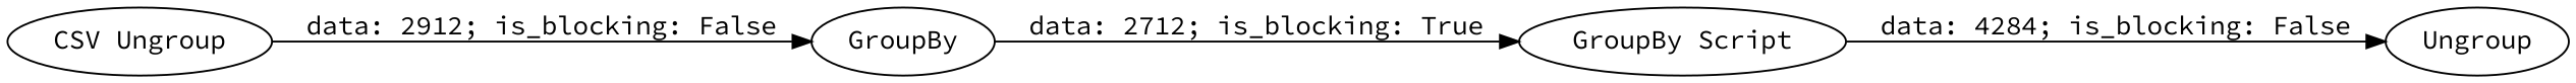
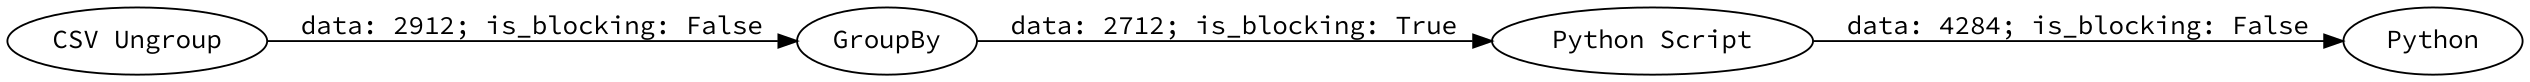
  digraph {
    fontname="Source Code Pro"
    rankdir=LR
    node [fontname="Source Code Pro"]
    edge [fontname="Source Code Pro"]
    n1 [label="CSV Ungroup"]
    n2 [label=GroupBy]
-   n3 [label="GroupBy Script"]
-   n4 [label=Ungroup]
+   n3 [label="Python Script"]
+   n4 [label=Python]
    n1 -> n2 [label="data: 2912; is_blocking: False"]
    n2 -> n3 [label="data: 2712; is_blocking: True"]
    n3 -> n4 [label="data: 4284; is_blocking: False"]
  }
